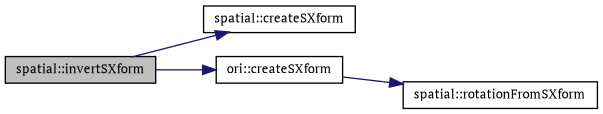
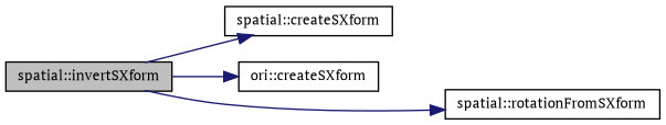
  digraph {
    fontname="PT Serif"
    rankdir=LR
    node [color=black fillcolor=white fontname="PT Serif" fontsize=10 shape=record style=filled]
    edge [color=midnightblue fontname="PT Serif" fontsize=10 labelfontname=FreeSans labelfontsize=10 style=solid]
    n1 [fillcolor=grey75 fontcolor=black height=0.2 label="spatial::invertSXform" width=0.4]
    n2 [height=0.2 label="spatial::createSXform" width=0.4]
    n3 [height=0.2 label="ori::createSXform" width=0.4]
    n4 [height=0.2 label="spatial::rotationFromSXform" width=0.4]
    n1 -> n2
    n1 -> n3
-   n3 -> n4
+   n1 -> n4
  }
